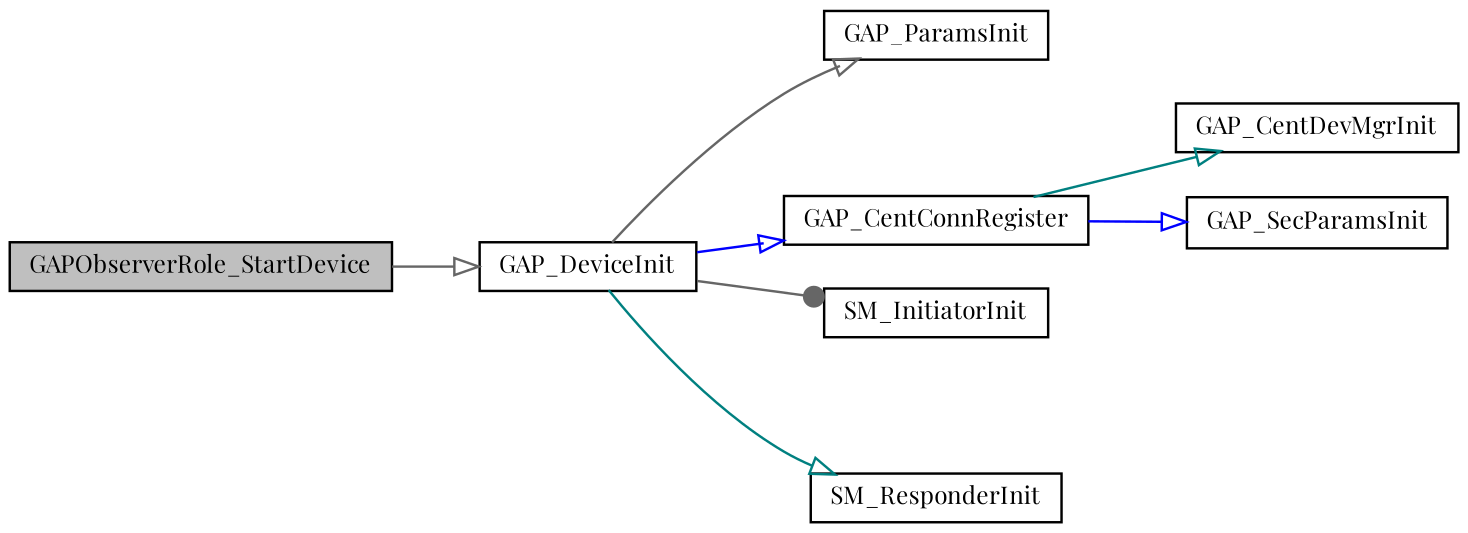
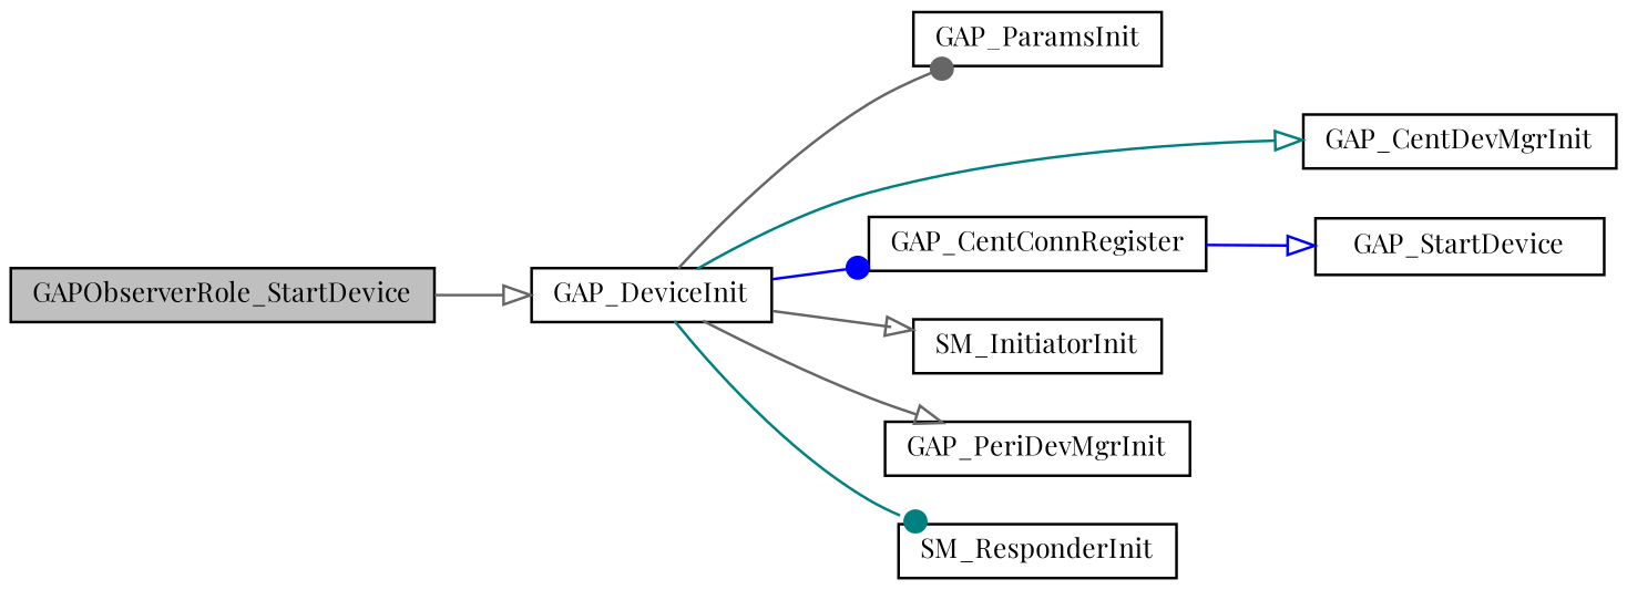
  digraph {
    fontname="Playfair Display"
    rankdir=LR
    node [color=black fillcolor=white fontname="Playfair Display" fontsize=10 shape=record style=filled]
    edge [arrowhead=onormal color=gray40 fontname="Playfair Display" fontsize=10 labelfontname=Helvetica labelfontsize=10 style=solid]
    n1 [fillcolor=grey75 fontcolor=black height=0.2 label=GAPObserverRole_StartDevice width=0.4]
    n2 [height=0.2 label=GAP_DeviceInit width=0.4]
    n3 [height=0.2 label=GAP_ParamsInit width=0.4]
    n4 [height=0.2 label=GAP_CentDevMgrInit width=0.4]
    n5 [height=0.2 label=GAP_CentConnRegister width=0.4]
    n6 [height=0.2 label=SM_InitiatorInit width=0.4]
+   n7 [height=0.2 label=GAP_PeriDevMgrInit width=0.4]
    n8 [height=0.2 label=SM_ResponderInit width=0.4]
-   n9 [height=0.2 label=GAP_SecParamsInit width=0.4]
+   n9 [height=0.2 label=GAP_StartDevice width=0.4]
    n1 -> n2
-   n2 -> n3
-   n5 -> n4 [color=teal]
-   n2 -> n5 [color=blue]
-   n2 -> n6 [arrowhead=dot]
-   n2 -> n8 [color=teal]
+   n2 -> n3 [arrowhead=dot]
+   n2 -> n4 [color=teal]
+   n2 -> n5 [arrowhead=dot color=blue]
+   n2 -> n6
+   n2 -> n7
+   n2 -> n8 [arrowhead=dot color=teal]
    n5 -> n9 [color=blue]
  }
